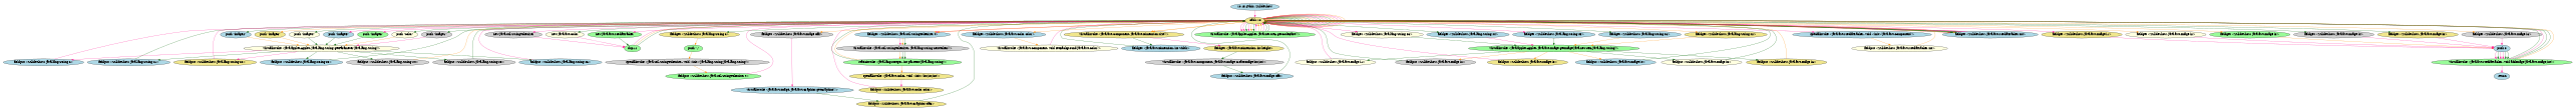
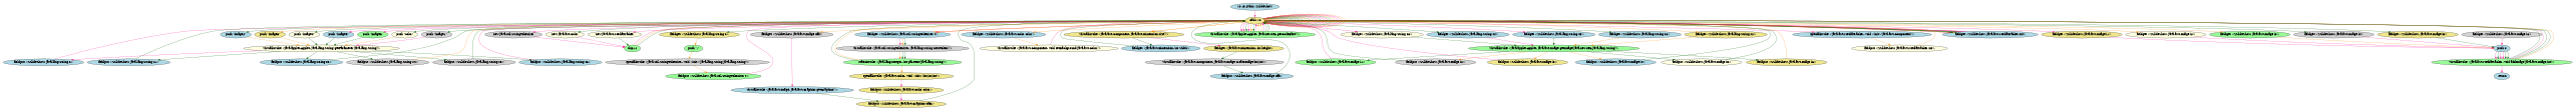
  digraph {
    node [fillcolor=lightblue style=filled]
    edge [color=darkgreen]
    "load.r r0" [fillcolor=khaki]
    "r0 := @this: ZSlideShow"
    "push \"color\"" [fillcolor=lightyellow]
    "new java.util.StringTokenizer" [fillcolor=lightgrey]
    "fieldget <ZSlideShow: java.lang.String c>" [fillcolor=khaki]
    "new java.awt.Color" [fillcolor=lightyellow]
    "fieldget <ZSlideShow: java.util.StringTokenizer t>"
    "fieldget <ZSlideShow: java.awt.Color color>"
    "virtualinvoke <java.awt.Component: java.awt.Dimension size()>" [fillcolor=khaki]
    "fieldget <ZSlideShow: java.awt.Image offI>" [fillcolor=lightgrey]
    "push \"image1\"" [fillcolor=lightgrey]
    "push \"image2\""
    "push \"image3\"" [fillcolor=khaki]
    "push \"image4\"" [fillcolor=lightyellow]
    "push \"image5\""
    "push \"image6\"" [fillcolor=palegreen]
    "virtualinvoke <java.applet.Applet: java.net.URL getCodeBase()>" [fillcolor=palegreen]
    "fieldget <ZSlideShow: java.lang.String s2>" [fillcolor=khaki]
    "fieldget <ZSlideShow: java.lang.String s3>" [fillcolor=lightyellow]
    "fieldget <ZSlideShow: java.lang.String s4>"
    "fieldget <ZSlideShow: java.lang.String s5>"
    "fieldget <ZSlideShow: java.lang.String s6>"
-   "new java.awt.MediaTracker" [fillcolor=palegreen]
+   "new java.awt.MediaTracker" [fillcolor=lightyellow]
    "specialinvoke <java.awt.MediaTracker: void <init>(java.awt.Component)>"
    "fieldget <ZSlideShow: java.awt.MediaTracker mt>"
    "fieldget <ZSlideShow: java.awt.Image i1>" [fillcolor=khaki]
    "fieldget <ZSlideShow: java.awt.Image i2>" [fillcolor=lightyellow]
    "fieldget <ZSlideShow: java.awt.Image i3>" [fillcolor=palegreen]
    "fieldget <ZSlideShow: java.awt.Image i4>" [fillcolor=lightgrey]
    "fieldget <ZSlideShow: java.awt.Image i5>" [fillcolor=khaki]
    "fieldget <ZSlideShow: java.awt.Image i6>" [fillcolor=lightgrey]
    "virtualinvoke <java.applet.Applet: java.lang.String getParameter(java.lang.String)>" [fillcolor=lightyellow]
    "dup1.r" [fillcolor=palegreen]
    "push \";\"" [fillcolor=palegreen]
    "virtualinvoke <java.util.StringTokenizer: java.lang.String nextToken()>" [fillcolor=lightgrey]
    "virtualinvoke <java.awt.Component: void setBackground(java.awt.Color)>" [fillcolor=lightyellow]
    "fieldget <java.awt.Dimension: int width>"
    "fieldget <java.awt.Dimension: int height>" [fillcolor=khaki]
    "virtualinvoke <java.awt.Image: java.awt.Graphics getGraphics()>"
    "virtualinvoke <java.applet.Applet: java.awt.Image getImage(java.net.URL,java.lang.String)>" [fillcolor=palegreen]
    "fieldput <ZSlideShow: java.awt.MediaTracker mt>" [fillcolor=lightyellow]
    "push 0"
    "fieldput <ZSlideShow: java.lang.String c>"
    "fieldput <ZSlideShow: java.lang.String s1>"
-   "fieldput <ZSlideShow: java.lang.String s2>" [fillcolor=khaki]
    "fieldput <ZSlideShow: java.lang.String s3>"
    "fieldput <ZSlideShow: java.lang.String s4>" [fillcolor=lightgrey]
    "fieldput <ZSlideShow: java.lang.String s5>" [fillcolor=lightgrey]
    "fieldput <ZSlideShow: java.lang.String s6>"
    "specialinvoke <java.util.StringTokenizer: void <init>(java.lang.String,java.lang.String)>" [fillcolor=lightgrey]
    "fieldput <ZSlideShow: java.util.StringTokenizer t>" [fillcolor=palegreen]
    "staticinvoke <java.lang.Integer: int parseInt(java.lang.String)>" [fillcolor=palegreen]
    "specialinvoke <java.awt.Color: void <init>(int,int,int)>" [fillcolor=khaki]
    "fieldput <ZSlideShow: java.awt.Color color>" [fillcolor=khaki]
    "virtualinvoke <java.awt.Component: java.awt.Image createImage(int,int)>" [fillcolor=lightgrey]
    "fieldput <ZSlideShow: java.awt.Image offI>"
    "fieldput <ZSlideShow: java.awt.Graphics offG>" [fillcolor=khaki]
-   "fieldput <ZSlideShow: java.awt.Image i1>" [fillcolor=lightyellow]
+   "fieldput <ZSlideShow: java.awt.Image i1>" [fillcolor=palegreen]
    "fieldput <ZSlideShow: java.awt.Image i2>" [fillcolor=lightgrey]
    "fieldput <ZSlideShow: java.awt.Image i3>" [fillcolor=khaki]
    "fieldput <ZSlideShow: java.awt.Image i4>"
    "fieldput <ZSlideShow: java.awt.Image i5>" [fillcolor=lightyellow]
    "fieldput <ZSlideShow: java.awt.Image i6>" [fillcolor=khaki]
    "virtualinvoke <java.awt.MediaTracker: void addImage(java.awt.Image,int)>" [fillcolor=palegreen]
    return
    "load.r r0" -> "load.r r0"
    "load.r r0" -> "load.r r0" [color=darkorange]
    "load.r r0" -> "load.r r0" [color=darkorange]
    "load.r r0" -> "load.r r0" [color=darkorange]
    "load.r r0" -> "load.r r0" [color=darkorange]
    "load.r r0" -> "load.r r0" [color=deeppink]
    "load.r r0" -> "load.r r0" [color=darkorange]
    "load.r r0" -> "load.r r0"
    "load.r r0" -> "load.r r0"
    "load.r r0" -> "load.r r0"
    "load.r r0" -> "load.r r0"
    "load.r r0" -> "load.r r0" [color=darkorange]
    "load.r r0" -> "load.r r0"
    "load.r r0" -> "load.r r0" [color=darkorange]
    "load.r r0" -> "load.r r0" [color=deeppink]
    "load.r r0" -> "load.r r0"
    "load.r r0" -> "load.r r0" [color=deeppink]
    "load.r r0" -> "load.r r0" [color=deeppink]
    "load.r r0" -> "load.r r0"
    "load.r r0" -> "load.r r0" [color=darkorange]
    "load.r r0" -> "load.r r0" [color=deeppink]
    "load.r r0" -> "load.r r0" [color=deeppink]
    "load.r r0" -> "load.r r0" [color=darkorange]
    "load.r r0" -> "push \"color\""
    "load.r r0" -> "new java.util.StringTokenizer" [color=deeppink]
    "load.r r0" -> "fieldget <ZSlideShow: java.lang.String c>"
    "load.r r0" -> "new java.awt.Color"
    "load.r r0" -> "fieldget <ZSlideShow: java.util.StringTokenizer t>" [color=darkorange]
    "load.r r0" -> "fieldget <ZSlideShow: java.util.StringTokenizer t>" [color=deeppink]
    "load.r r0" -> "fieldget <ZSlideShow: java.util.StringTokenizer t>" [color=darkorange]
    "load.r r0" -> "fieldget <ZSlideShow: java.awt.Color color>" [color=darkorange]
    "load.r r0" -> "virtualinvoke <java.awt.Component: java.awt.Dimension size()>" [color=darkorange]
    "load.r r0" -> "virtualinvoke <java.awt.Component: java.awt.Dimension size()>" [color=darkorange]
    "load.r r0" -> "fieldget <ZSlideShow: java.awt.Image offI>" [color=darkorange]
    "load.r r0" -> "push \"image1\""
    "load.r r0" -> "push \"image2\""
    "load.r r0" -> "push \"image3\"" [color=darkorange]
    "load.r r0" -> "push \"image4\""
    "load.r r0" -> "push \"image5\"" [color=deeppink]
    "load.r r0" -> "push \"image6\"" [color=deeppink]
    "load.r r0" -> "virtualinvoke <java.applet.Applet: java.net.URL getCodeBase()>" [color=deeppink]
    "load.r r0" -> "virtualinvoke <java.applet.Applet: java.net.URL getCodeBase()>" [color=deeppink]
    "load.r r0" -> "virtualinvoke <java.applet.Applet: java.net.URL getCodeBase()>"
    "load.r r0" -> "virtualinvoke <java.applet.Applet: java.net.URL getCodeBase()>" [color=deeppink]
    "load.r r0" -> "virtualinvoke <java.applet.Applet: java.net.URL getCodeBase()>" [color=darkorange]
    "load.r r0" -> "virtualinvoke <java.applet.Applet: java.net.URL getCodeBase()>"
    "load.r r0" -> "fieldget <ZSlideShow: java.lang.String s2>" [color=darkorange]
    "load.r r0" -> "fieldget <ZSlideShow: java.lang.String s3>" [color=deeppink]
    "load.r r0" -> "fieldget <ZSlideShow: java.lang.String s4>"
    "load.r r0" -> "fieldget <ZSlideShow: java.lang.String s5>" [color=deeppink]
    "load.r r0" -> "fieldget <ZSlideShow: java.lang.String s6>"
    "load.r r0" -> "new java.awt.MediaTracker" [color=deeppink]
    "load.r r0" -> "specialinvoke <java.awt.MediaTracker: void <init>(java.awt.Component)>" [color=deeppink]
    "load.r r0" -> "fieldget <ZSlideShow: java.awt.MediaTracker mt>" [color=darkorange]
    "load.r r0" -> "fieldget <ZSlideShow: java.awt.MediaTracker mt>" [color=deeppink]
    "load.r r0" -> "fieldget <ZSlideShow: java.awt.MediaTracker mt>"
    "load.r r0" -> "fieldget <ZSlideShow: java.awt.MediaTracker mt>"
    "load.r r0" -> "fieldget <ZSlideShow: java.awt.MediaTracker mt>" [color=darkorange]
    "load.r r0" -> "fieldget <ZSlideShow: java.awt.MediaTracker mt>"
    "load.r r0" -> "fieldget <ZSlideShow: java.awt.Image i1>" [color=deeppink]
    "load.r r0" -> "fieldget <ZSlideShow: java.awt.Image i2>" [color=darkorange]
    "load.r r0" -> "fieldget <ZSlideShow: java.awt.Image i3>" [color=darkorange]
    "load.r r0" -> "fieldget <ZSlideShow: java.awt.Image i4>"
    "load.r r0" -> "fieldget <ZSlideShow: java.awt.Image i5>"
-   "load.r r0" -> "fieldget <ZSlideShow: java.awt.Image i6>" [color=darkorange]
    "r0 := @this: ZSlideShow" -> "load.r r0" [color=deeppink]
    "push \"color\"" -> "virtualinvoke <java.applet.Applet: java.lang.String getParameter(java.lang.String)>" [color=darkorange]
    "new java.util.StringTokenizer" -> "dup1.r" [color=deeppink]
    "fieldget <ZSlideShow: java.lang.String c>" -> "push \";\"" [color=darkorange]
    "new java.awt.Color" -> "dup1.r" [color=deeppink]
    "fieldget <ZSlideShow: java.util.StringTokenizer t>" -> "virtualinvoke <java.util.StringTokenizer: java.lang.String nextToken()>" [color=deeppink]
    "fieldget <ZSlideShow: java.util.StringTokenizer t>" -> "virtualinvoke <java.util.StringTokenizer: java.lang.String nextToken()>" [color=darkorange]
    "fieldget <ZSlideShow: java.util.StringTokenizer t>" -> "virtualinvoke <java.util.StringTokenizer: java.lang.String nextToken()>"
    "fieldget <ZSlideShow: java.awt.Color color>" -> "virtualinvoke <java.awt.Component: void setBackground(java.awt.Color)>" [color=darkorange]
    "virtualinvoke <java.awt.Component: java.awt.Dimension size()>" -> "fieldget <java.awt.Dimension: int width>"
    "virtualinvoke <java.awt.Component: java.awt.Dimension size()>" -> "fieldget <java.awt.Dimension: int height>" [color=deeppink]
    "fieldget <ZSlideShow: java.awt.Image offI>" -> "virtualinvoke <java.awt.Image: java.awt.Graphics getGraphics()>" [color=deeppink]
    "push \"image1\"" -> "virtualinvoke <java.applet.Applet: java.lang.String getParameter(java.lang.String)>" [color=deeppink]
    "push \"image2\"" -> "virtualinvoke <java.applet.Applet: java.lang.String getParameter(java.lang.String)>" [color=darkorange]
    "push \"image3\"" -> "virtualinvoke <java.applet.Applet: java.lang.String getParameter(java.lang.String)>" [color=darkorange]
    "push \"image4\"" -> "virtualinvoke <java.applet.Applet: java.lang.String getParameter(java.lang.String)>"
    "push \"image5\"" -> "virtualinvoke <java.applet.Applet: java.lang.String getParameter(java.lang.String)>"
    "push \"image6\"" -> "virtualinvoke <java.applet.Applet: java.lang.String getParameter(java.lang.String)>"
    "virtualinvoke <java.applet.Applet: java.net.URL getCodeBase()>" -> "load.r r0" [color=deeppink]
    "virtualinvoke <java.applet.Applet: java.net.URL getCodeBase()>" -> "load.r r0" [color=darkorange]
    "virtualinvoke <java.applet.Applet: java.net.URL getCodeBase()>" -> "load.r r0" [color=darkorange]
    "virtualinvoke <java.applet.Applet: java.net.URL getCodeBase()>" -> "load.r r0" [color=deeppink]
    "virtualinvoke <java.applet.Applet: java.net.URL getCodeBase()>" -> "load.r r0"
    "virtualinvoke <java.applet.Applet: java.net.URL getCodeBase()>" -> "load.r r0"
    "fieldget <ZSlideShow: java.lang.String s2>" -> "virtualinvoke <java.applet.Applet: java.awt.Image getImage(java.net.URL,java.lang.String)>" [color=darkorange]
    "fieldget <ZSlideShow: java.lang.String s3>" -> "virtualinvoke <java.applet.Applet: java.awt.Image getImage(java.net.URL,java.lang.String)>"
    "fieldget <ZSlideShow: java.lang.String s4>" -> "virtualinvoke <java.applet.Applet: java.awt.Image getImage(java.net.URL,java.lang.String)>" [color=deeppink]
    "fieldget <ZSlideShow: java.lang.String s5>" -> "virtualinvoke <java.applet.Applet: java.awt.Image getImage(java.net.URL,java.lang.String)>"
    "fieldget <ZSlideShow: java.lang.String s6>" -> "virtualinvoke <java.applet.Applet: java.awt.Image getImage(java.net.URL,java.lang.String)>" [color=darkorange]
    "new java.awt.MediaTracker" -> "dup1.r"
    "specialinvoke <java.awt.MediaTracker: void <init>(java.awt.Component)>" -> "fieldput <ZSlideShow: java.awt.MediaTracker mt>" [color=darkorange]
    "fieldget <ZSlideShow: java.awt.MediaTracker mt>" -> "load.r r0"
    "fieldget <ZSlideShow: java.awt.MediaTracker mt>" -> "load.r r0"
    "fieldget <ZSlideShow: java.awt.MediaTracker mt>" -> "load.r r0"
    "fieldget <ZSlideShow: java.awt.MediaTracker mt>" -> "load.r r0" [color=deeppink]
    "fieldget <ZSlideShow: java.awt.MediaTracker mt>" -> "load.r r0" [color=deeppink]
    "fieldget <ZSlideShow: java.awt.MediaTracker mt>" -> "load.r r0" [color=deeppink]
    "fieldget <ZSlideShow: java.awt.Image i1>" -> "push 0" [color=deeppink]
    "fieldget <ZSlideShow: java.awt.Image i2>" -> "push 0" [color=deeppink]
    "fieldget <ZSlideShow: java.awt.Image i3>" -> "push 0" [color=darkorange]
    "fieldget <ZSlideShow: java.awt.Image i4>" -> "push 0" [color=deeppink]
-   "fieldget <ZSlideShow: java.awt.Image i5>" -> "push 0" [color=deeppink]
+   "fieldget <ZSlideShow: java.awt.Image i5>" -> "push 0"
    "fieldget <ZSlideShow: java.awt.Image i6>" -> "push 0" [color=deeppink]
    "virtualinvoke <java.applet.Applet: java.lang.String getParameter(java.lang.String)>" -> "fieldput <ZSlideShow: java.lang.String c>" [color=deeppink]
    "virtualinvoke <java.applet.Applet: java.lang.String getParameter(java.lang.String)>" -> "fieldput <ZSlideShow: java.lang.String s1>"
-   "virtualinvoke <java.applet.Applet: java.lang.String getParameter(java.lang.String)>" -> "fieldput <ZSlideShow: java.lang.String s2>" [color=deeppink]
    "virtualinvoke <java.applet.Applet: java.lang.String getParameter(java.lang.String)>" -> "fieldput <ZSlideShow: java.lang.String s3>"
    "virtualinvoke <java.applet.Applet: java.lang.String getParameter(java.lang.String)>" -> "fieldput <ZSlideShow: java.lang.String s4>"
    "virtualinvoke <java.applet.Applet: java.lang.String getParameter(java.lang.String)>" -> "fieldput <ZSlideShow: java.lang.String s5>"
    "virtualinvoke <java.applet.Applet: java.lang.String getParameter(java.lang.String)>" -> "fieldput <ZSlideShow: java.lang.String s6>"
    "dup1.r" -> "load.r r0" [color=deeppink]
    "dup1.r" -> "load.r r0" [color=darkorange]
    "dup1.r" -> "load.r r0"
    "push \";\"" -> "specialinvoke <java.util.StringTokenizer: void <init>(java.lang.String,java.lang.String)>" [color=darkorange]
    "virtualinvoke <java.util.StringTokenizer: java.lang.String nextToken()>" -> "staticinvoke <java.lang.Integer: int parseInt(java.lang.String)>" [color=darkorange]
    "virtualinvoke <java.util.StringTokenizer: java.lang.String nextToken()>" -> "staticinvoke <java.lang.Integer: int parseInt(java.lang.String)>"
    "virtualinvoke <java.util.StringTokenizer: java.lang.String nextToken()>" -> "staticinvoke <java.lang.Integer: int parseInt(java.lang.String)>"
    "virtualinvoke <java.awt.Component: void setBackground(java.awt.Color)>" -> "load.r r0" [color=deeppink]
    "fieldget <java.awt.Dimension: int width>" -> "load.r r0"
    "fieldget <java.awt.Dimension: int height>" -> "virtualinvoke <java.awt.Component: java.awt.Image createImage(int,int)>"
    "virtualinvoke <java.awt.Image: java.awt.Graphics getGraphics()>" -> "fieldput <ZSlideShow: java.awt.Graphics offG>"
    "virtualinvoke <java.applet.Applet: java.awt.Image getImage(java.net.URL,java.lang.String)>" -> "fieldput <ZSlideShow: java.awt.Image i1>"
    "virtualinvoke <java.applet.Applet: java.awt.Image getImage(java.net.URL,java.lang.String)>" -> "fieldput <ZSlideShow: java.awt.Image i2>" [color=darkorange]
    "virtualinvoke <java.applet.Applet: java.awt.Image getImage(java.net.URL,java.lang.String)>" -> "fieldput <ZSlideShow: java.awt.Image i3>" [color=darkorange]
    "virtualinvoke <java.applet.Applet: java.awt.Image getImage(java.net.URL,java.lang.String)>" -> "fieldput <ZSlideShow: java.awt.Image i4>" [color=darkorange]
    "virtualinvoke <java.applet.Applet: java.awt.Image getImage(java.net.URL,java.lang.String)>" -> "fieldput <ZSlideShow: java.awt.Image i5>"
    "virtualinvoke <java.applet.Applet: java.awt.Image getImage(java.net.URL,java.lang.String)>" -> "fieldput <ZSlideShow: java.awt.Image i6>"
    "fieldput <ZSlideShow: java.awt.MediaTracker mt>" -> "load.r r0" [color=darkorange]
    "push 0" -> "virtualinvoke <java.awt.MediaTracker: void addImage(java.awt.Image,int)>" [color=deeppink]
    "push 0" -> "virtualinvoke <java.awt.MediaTracker: void addImage(java.awt.Image,int)>"
    "push 0" -> "virtualinvoke <java.awt.MediaTracker: void addImage(java.awt.Image,int)>" [color=deeppink]
    "push 0" -> "virtualinvoke <java.awt.MediaTracker: void addImage(java.awt.Image,int)>" [color=deeppink]
    "push 0" -> "virtualinvoke <java.awt.MediaTracker: void addImage(java.awt.Image,int)>"
    "push 0" -> "virtualinvoke <java.awt.MediaTracker: void addImage(java.awt.Image,int)>"
    "fieldput <ZSlideShow: java.lang.String c>" -> "load.r r0" [color=deeppink]
    "fieldput <ZSlideShow: java.lang.String s1>" -> "load.r r0"
-   "fieldput <ZSlideShow: java.lang.String s2>" -> "load.r r0" [color=deeppink]
    "fieldput <ZSlideShow: java.lang.String s3>" -> "load.r r0"
    "fieldput <ZSlideShow: java.lang.String s4>" -> "load.r r0" [color=darkorange]
    "fieldput <ZSlideShow: java.lang.String s5>" -> "load.r r0"
    "fieldput <ZSlideShow: java.lang.String s6>" -> "load.r r0" [color=deeppink]
    "specialinvoke <java.util.StringTokenizer: void <init>(java.lang.String,java.lang.String)>" -> "fieldput <ZSlideShow: java.util.StringTokenizer t>" [color=darkorange]
    "fieldput <ZSlideShow: java.util.StringTokenizer t>" -> "load.r r0" [color=deeppink]
    "staticinvoke <java.lang.Integer: int parseInt(java.lang.String)>" -> "load.r r0"
    "staticinvoke <java.lang.Integer: int parseInt(java.lang.String)>" -> "load.r r0" [color=darkorange]
    "staticinvoke <java.lang.Integer: int parseInt(java.lang.String)>" -> "specialinvoke <java.awt.Color: void <init>(int,int,int)>" [color=darkorange]
    "specialinvoke <java.awt.Color: void <init>(int,int,int)>" -> "fieldput <ZSlideShow: java.awt.Color color>" [color=deeppink]
-   "fieldput <ZSlideShow: java.awt.Color color>" -> "load.r r0" [color=deeppink]
+   "fieldput <ZSlideShow: java.awt.Color color>" -> "fieldput <ZSlideShow: java.awt.Graphics offG>" [color=deeppink]
    "virtualinvoke <java.awt.Component: java.awt.Image createImage(int,int)>" -> "fieldput <ZSlideShow: java.awt.Image offI>"
    "fieldput <ZSlideShow: java.awt.Image offI>" -> "load.r r0"
    "fieldput <ZSlideShow: java.awt.Graphics offG>" -> "load.r r0"
    "fieldput <ZSlideShow: java.awt.Image i1>" -> "load.r r0" [color=deeppink]
    "fieldput <ZSlideShow: java.awt.Image i2>" -> "load.r r0"
    "fieldput <ZSlideShow: java.awt.Image i3>" -> "load.r r0" [color=deeppink]
    "fieldput <ZSlideShow: java.awt.Image i4>" -> "load.r r0"
    "fieldput <ZSlideShow: java.awt.Image i5>" -> "load.r r0"
    "fieldput <ZSlideShow: java.awt.Image i6>" -> "load.r r0" [color=darkorange]
    "virtualinvoke <java.awt.MediaTracker: void addImage(java.awt.Image,int)>" -> "load.r r0"
    "virtualinvoke <java.awt.MediaTracker: void addImage(java.awt.Image,int)>" -> "load.r r0" [color=deeppink]
    "virtualinvoke <java.awt.MediaTracker: void addImage(java.awt.Image,int)>" -> "load.r r0"
    "virtualinvoke <java.awt.MediaTracker: void addImage(java.awt.Image,int)>" -> "load.r r0"
    "virtualinvoke <java.awt.MediaTracker: void addImage(java.awt.Image,int)>" -> "load.r r0" [color=darkorange]
    "virtualinvoke <java.awt.MediaTracker: void addImage(java.awt.Image,int)>" -> return [color=deeppink]
  }
